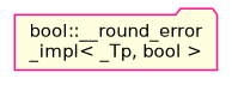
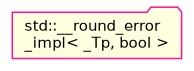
  digraph {
    rankdir=LR
-   n1 [color=deeppink fillcolor=lightyellow fontname=Helvetica fontsize=10 height=0.2 label="bool::__round_error\l_impl\< _Tp, bool \>" shape=folder style=filled width=0.4]
+   n1 [color=deeppink fillcolor=lightyellow fontname=Helvetica fontsize=10 height=0.2 label="std::__round_error\l_impl\< _Tp, bool \>" shape=folder style=filled width=0.4]
  }
